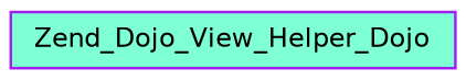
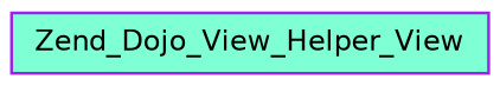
  digraph {
    rankdir=LR
-   n1 [color=purple fillcolor=aquamarine fontname=Helvetica fontsize=10 height=0.2 label=Zend_Dojo_View_Helper_Dojo shape=record style=filled width=0.4]
+   n1 [color=purple fillcolor=aquamarine fontname=Helvetica fontsize=10 height=0.2 label=Zend_Dojo_View_Helper_View shape=record style=filled width=0.4]
  }
